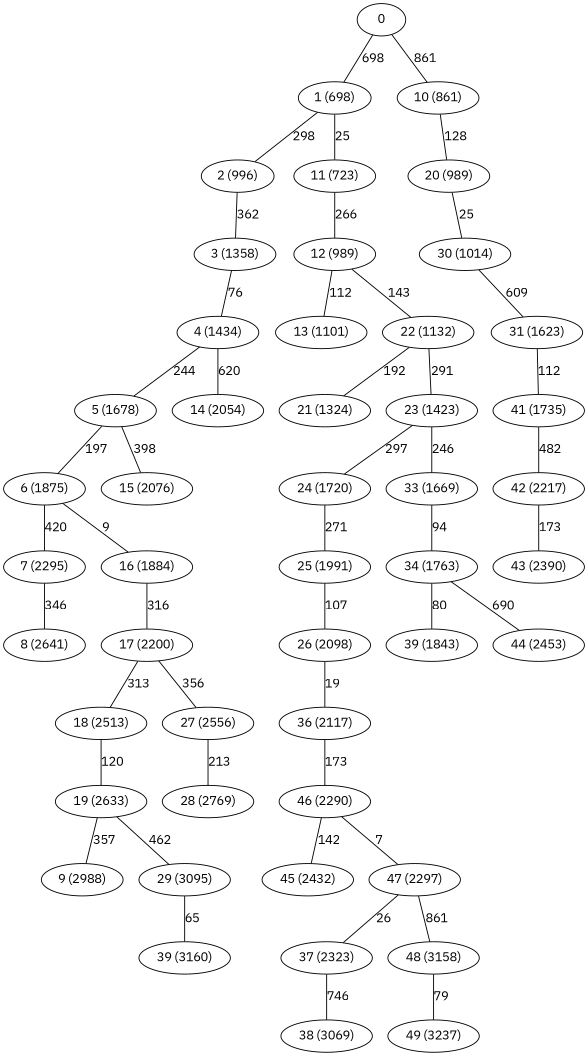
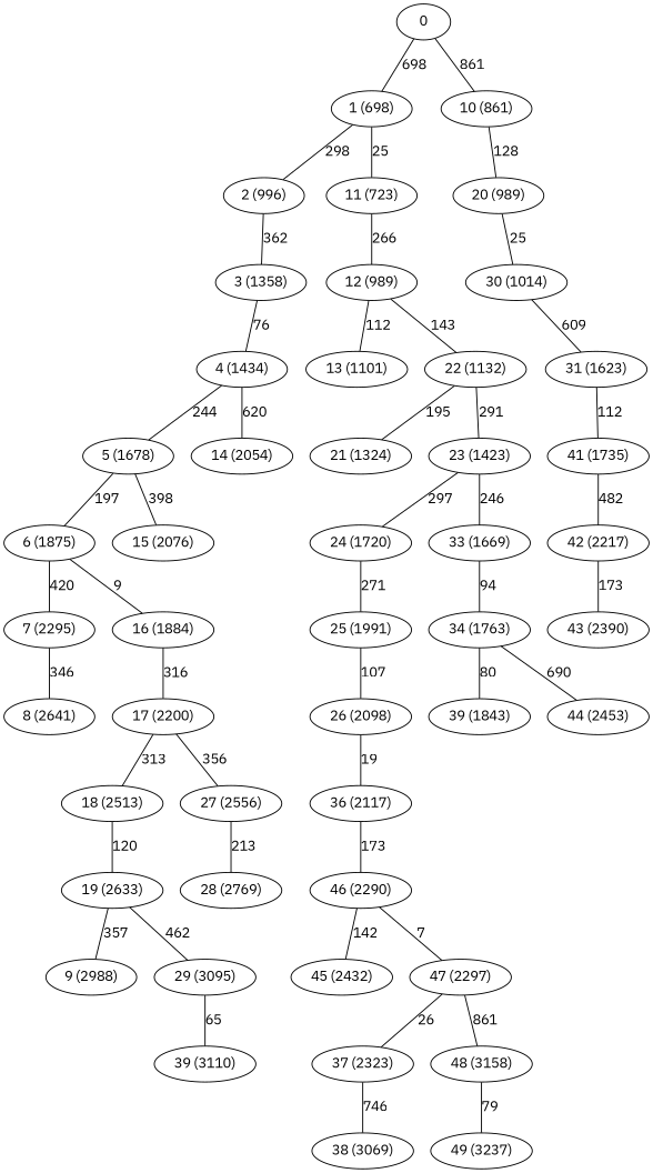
  strict graph {
    fontname="IBM Plex Sans"
    node [fontname="IBM Plex Sans"]
    edge [fontname="IBM Plex Sans"]
    n1 [label="1 (698)"]
    n2 [label="2 (996)"]
    n3 [label="11 (723)"]
    0
    n5 [label="10 (861)"]
    n6 [label="20 (989)"]
    n7 [label="3 (1358)"]
    n8 [label="12 (989)"]
    n9 [label="4 (1434)"]
    n10 [label="5 (1678)"]
    n11 [label="14 (2054)"]
    n12 [label="6 (1875)"]
    n13 [label="15 (2076)"]
    n14 [label="7 (2295)"]
    n15 [label="16 (1884)"]
    n16 [label="8 (2641)"]
    n17 [label="17 (2200)"]
    n18 [label="9 (2988)"]
    n19 [label="30 (1014)"]
    n20 [label="13 (1101)"]
    n21 [label="22 (1132)"]
    n22 [label="21 (1324)"]
    n23 [label="23 (1423)"]
    n24 [label="18 (2513)"]
    n25 [label="27 (2556)"]
    n26 [label="19 (2633)"]
    n27 [label="28 (2769)"]
    n28 [label="29 (3095)"]
-   n29 [label="39 (3160)"]
+   n29 [label="39 (3110)"]
    n30 [label="31 (1623)"]
    n31 [label="24 (1720)"]
    n32 [label="33 (1669)"]
    n33 [label="25 (1991)"]
    n34 [label="34 (1763)"]
    n35 [label="26 (2098)"]
    n36 [label="36 (2117)"]
    n37 [label="46 (2290)"]
    n38 [label="41 (1735)"]
    n39 [label="42 (2217)"]
    n40 [label="39 (1843)"]
    n41 [label="44 (2453)"]
    n42 [label="45 (2432)"]
    n43 [label="47 (2297)"]
    n44 [label="37 (2323)"]
    n45 [label="38 (3069)"]
    n46 [label="43 (2390)"]
    n47 [label="48 (3158)"]
    n48 [label="49 (3237)"]
    n1 -- n2 [label=298]
    n1 -- n3 [label=25]
    n2 -- n7 [label=362]
    n3 -- n8 [label=266]
    0 -- n1 [label=698]
    0 -- n5 [label=861]
    n5 -- n6 [label=128]
    n6 -- n19 [label=25]
    n7 -- n9 [label=76]
    n8 -- n20 [label=112]
    n8 -- n21 [label=143]
    n9 -- n10 [label=244]
    n9 -- n11 [label=620]
    n10 -- n12 [label=197]
    n10 -- n13 [label=398]
    n12 -- n14 [label=420]
    n12 -- n15 [label=9]
    n14 -- n16 [label=346]
    n15 -- n17 [label=316]
    n17 -- n24 [label=313]
    n17 -- n25 [label=356]
    n19 -- n30 [label=609]
-   n21 -- n22 [label=192]
+   n21 -- n22 [label=195]
    n21 -- n23 [label=291]
    n23 -- n31 [label=297]
    n23 -- n32 [label=246]
    n24 -- n26 [label=120]
    n25 -- n27 [label=213]
    n26 -- n18 [label=357]
    n26 -- n28 [label=462]
    n28 -- n29 [label=65]
    n30 -- n38 [label=112]
    n31 -- n33 [label=271]
    n32 -- n34 [label=94]
    n33 -- n35 [label=107]
    n34 -- n40 [label=80]
    n34 -- n41 [label=690]
    n35 -- n36 [label=19]
    n36 -- n37 [label=173]
    n37 -- n42 [label=142]
    n37 -- n43 [label=7]
    n38 -- n39 [label=482]
    n39 -- n46 [label=173]
    n43 -- n44 [label=26]
    n43 -- n47 [label=861]
    n44 -- n45 [label=746]
    n47 -- n48 [label=79]
  }
